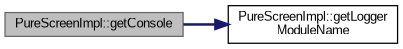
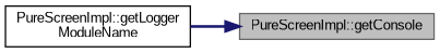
  digraph {
    rankdir=LR
    fontname="Liberation Sans"
    node [fontname="Liberation Sans" fontsize=10 shape=record style=filled]
    n1 [color=gray40 fillcolor=grey75 fontcolor=black height=0.2 label="PureScreenImpl::getConsole" width=0.4]
    n2 [color=black fillcolor=white height=0.2 label="PureScreenImpl::getLogger\lModuleName" width=0.4]
-   n1 -> n2 [color=midnightblue fontname="Liberation Sans" fontsize=10 labelfontname=Helvetica labelfontsize=10 style=bold]
+   n2 -> n1 [color=midnightblue fontname="Liberation Sans" fontsize=10 labelfontname=Helvetica labelfontsize=10 style=bold]
  }
